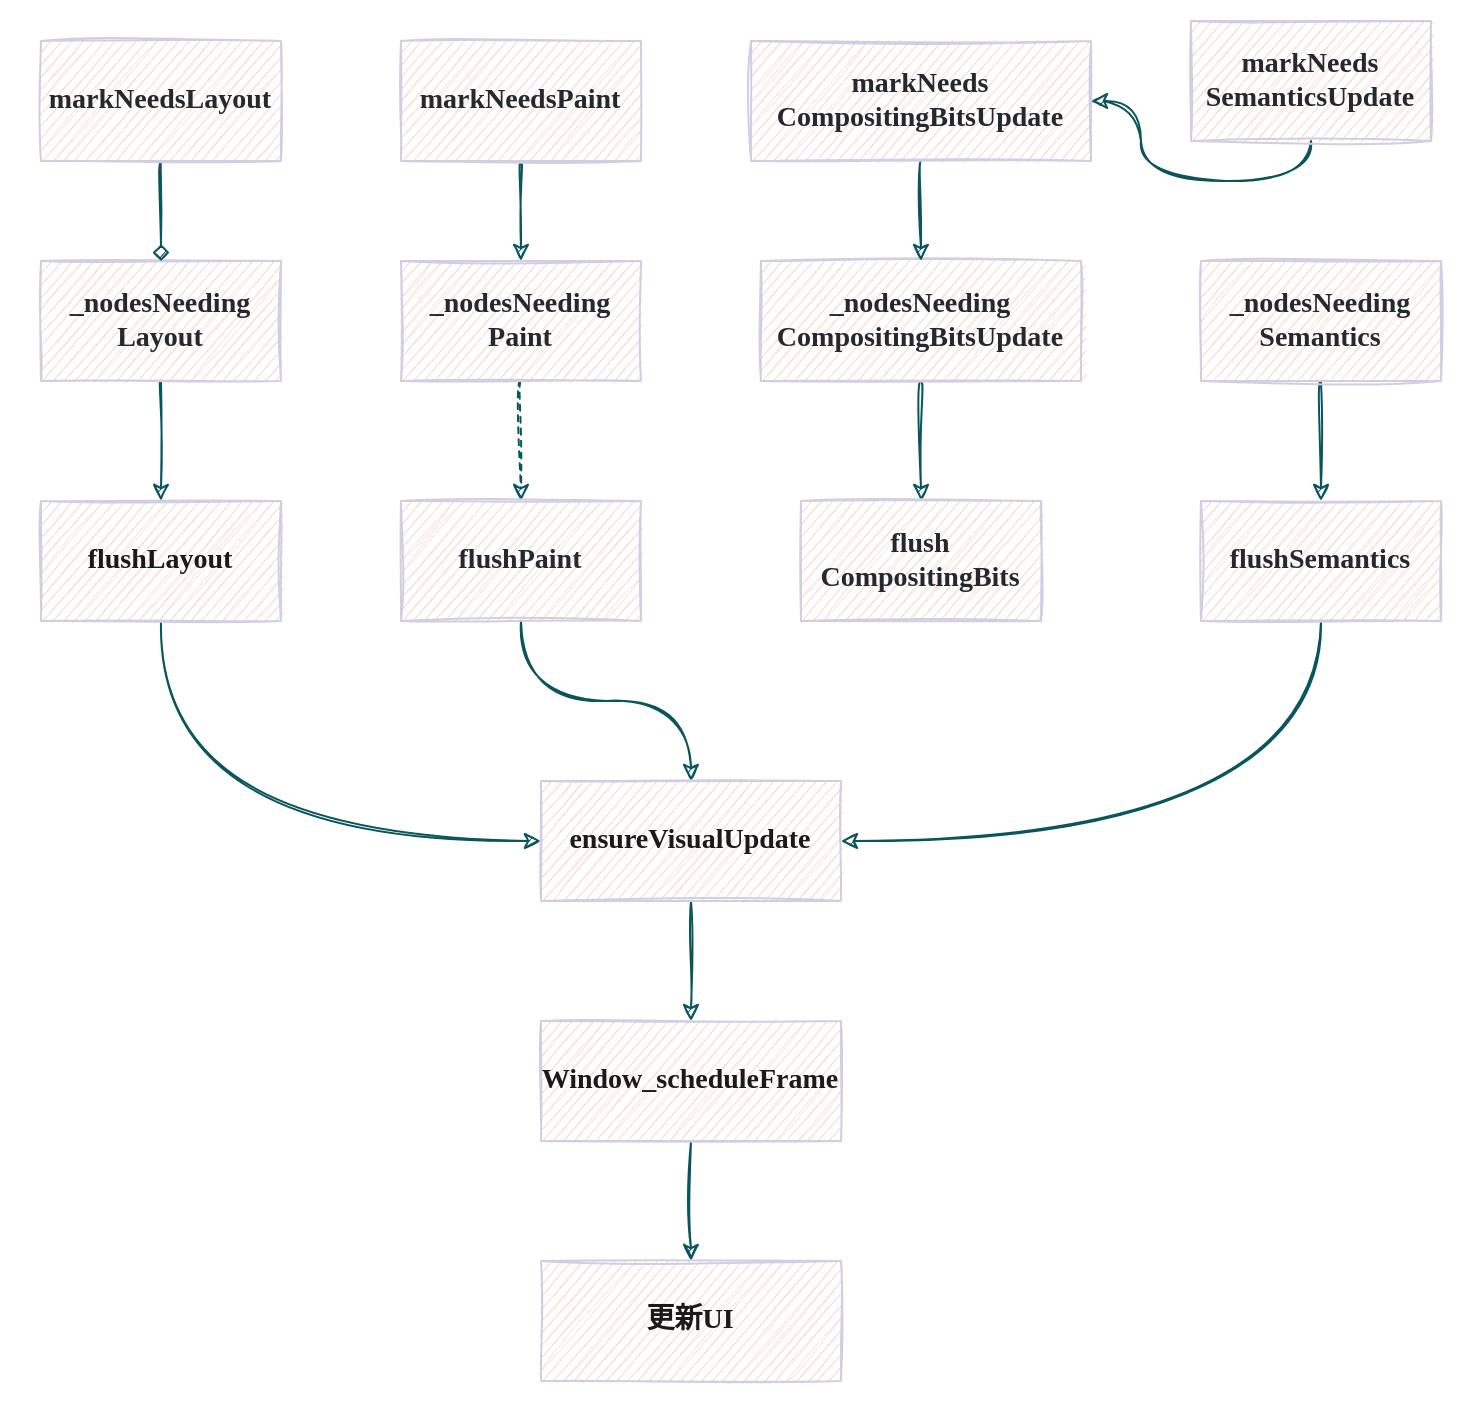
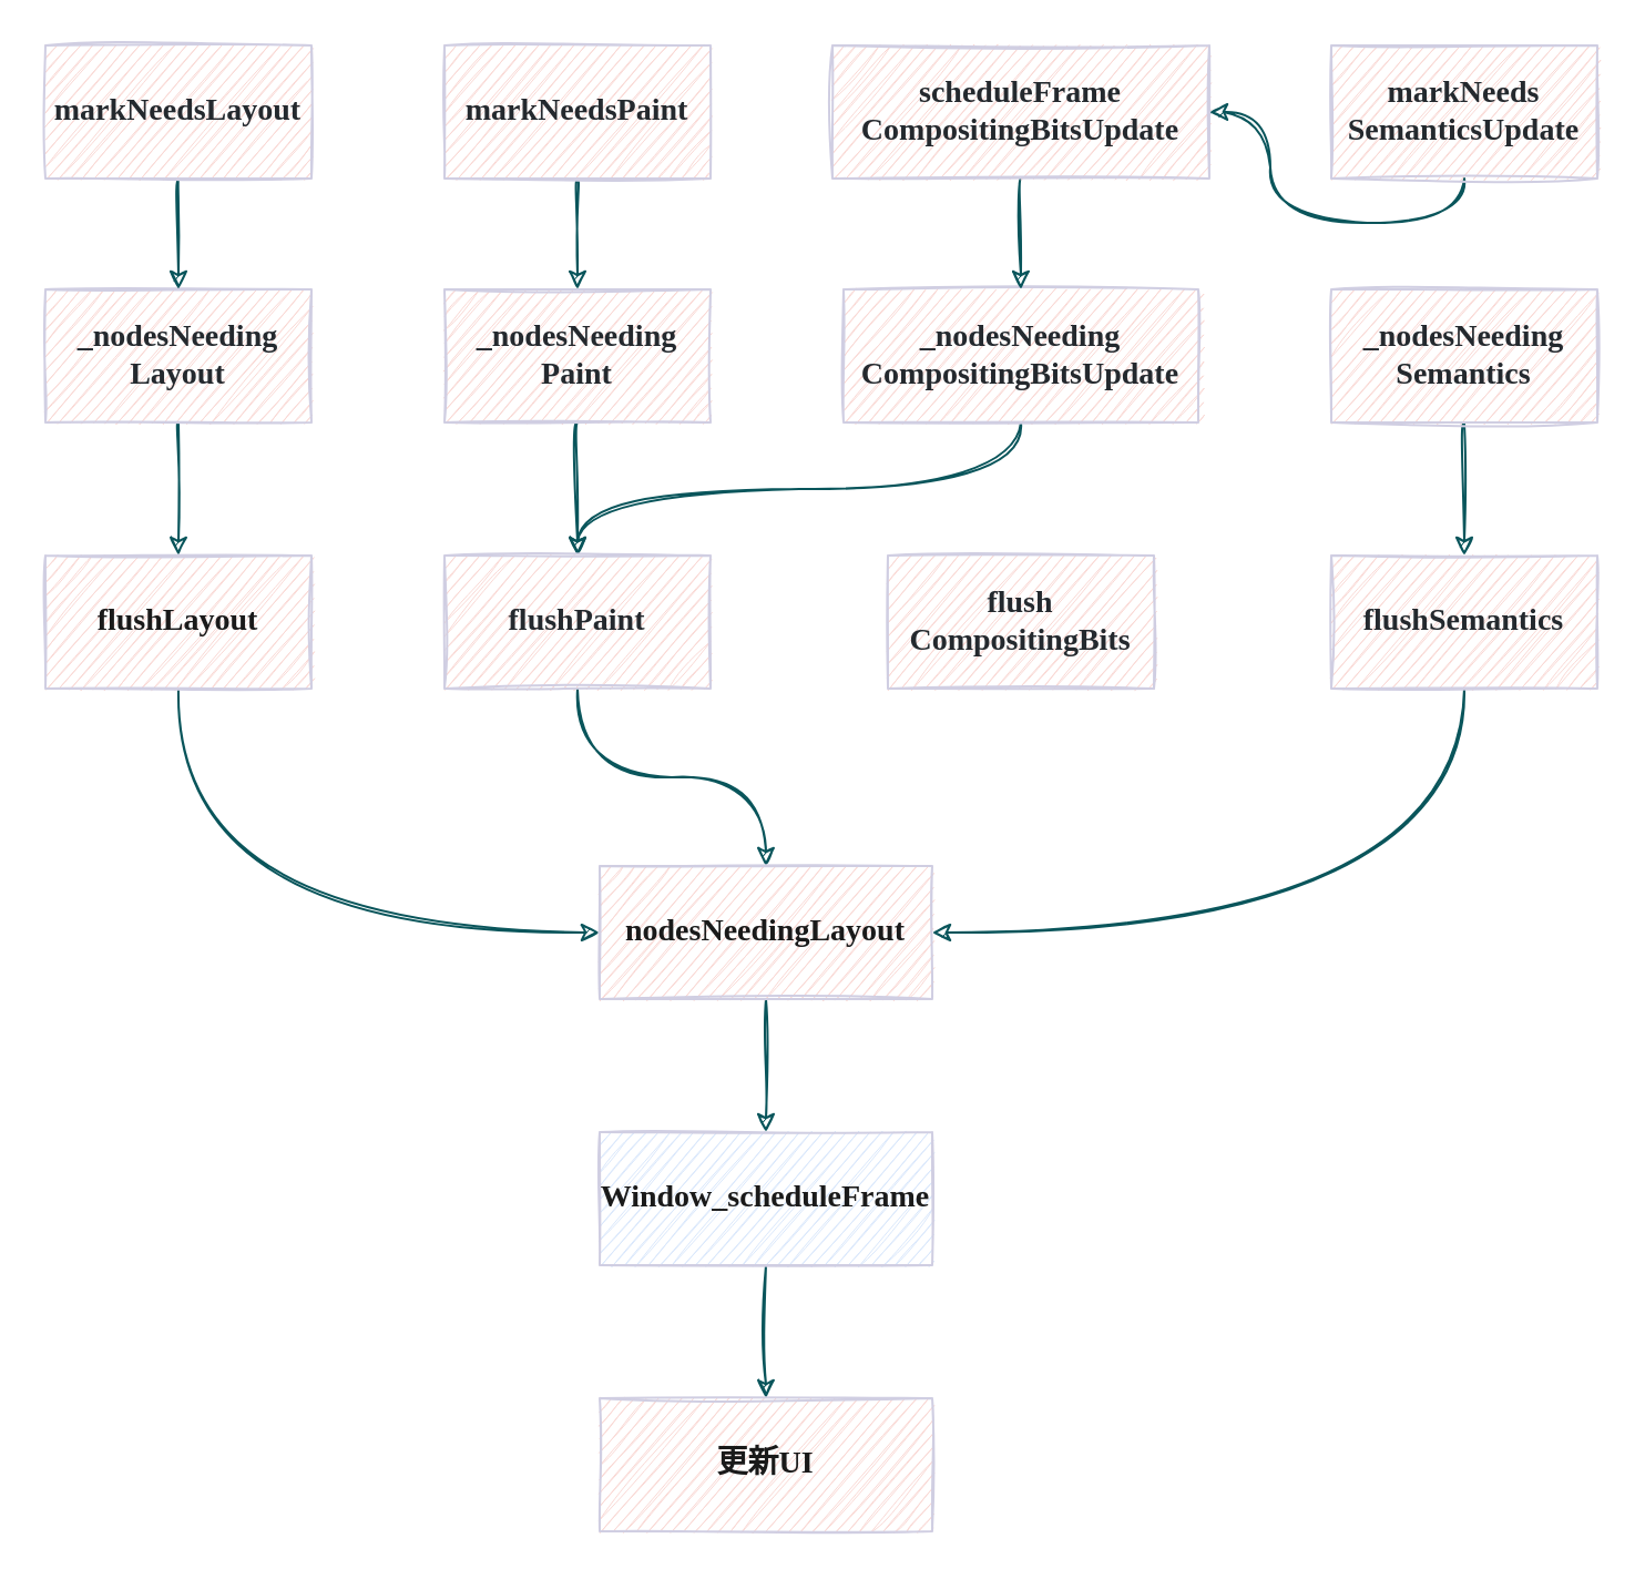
  <mxCell id="0" />
  <mxCell id="1" parent="0" />
- <mxCell id="2" style="edgeStyle=orthogonalEdgeStyle;orthogonalLoop=1;jettySize=auto;html=1;exitX=0.5;exitY=1;exitDx=0;exitDy=0;entryX=0.5;entryY=0;entryDx=0;entryDy=0;fontSize=14;fontStyle=1;fontFamily=Comic Sans MS;strokeColor=#09555B;fontColor=#1A1A1A;curved=1;sketch=1;dashed=1;" edge="1" parent="1" source="3" target="13"><mxGeometry relative="1" as="geometry" /></mxCell>
+ <mxCell id="2" style="edgeStyle=orthogonalEdgeStyle;orthogonalLoop=1;jettySize=auto;html=1;exitX=0.5;exitY=1;exitDx=0;exitDy=0;entryX=0.5;entryY=0;entryDx=0;entryDy=0;fontSize=14;fontStyle=1;fontFamily=Comic Sans MS;strokeColor=#09555B;fontColor=#1A1A1A;curved=1;sketch=1;" edge="1" parent="1" source="3" target="13"><mxGeometry relative="1" as="geometry" /></mxCell>
  <mxCell id="3" value="&lt;span style=&quot;color: rgb(36, 41, 46); font-size: 14px;&quot;&gt;_nodesNeeding&lt;br style=&quot;font-size: 14px;&quot;&gt;Paint&lt;/span&gt;" style="whiteSpace=wrap;html=1;fontSize=14;fontStyle=1;fontFamily=Comic Sans MS;fillColor=#FAD9D5;strokeColor=#D0CEE2;fontColor=#1A1A1A;sketch=1;" vertex="1" parent="1"><mxGeometry x="200" y="130" width="120" height="60" as="geometry" /></mxCell>
  <mxCell id="4" style="edgeStyle=orthogonalEdgeStyle;orthogonalLoop=1;jettySize=auto;html=1;exitX=0.5;exitY=1;exitDx=0;exitDy=0;entryX=0.5;entryY=0;entryDx=0;entryDy=0;fontSize=14;fontStyle=1;fontFamily=Comic Sans MS;strokeColor=#09555B;fontColor=#1A1A1A;curved=1;sketch=1;" edge="1" parent="1" source="5" target="11"><mxGeometry relative="1" as="geometry" /></mxCell>
  <mxCell id="5" value="&lt;span style=&quot;color: rgb(36, 41, 46); font-size: 14px;&quot;&gt;_nodesNeeding&lt;br style=&quot;font-size: 14px;&quot;&gt;Layout&lt;/span&gt;" style="whiteSpace=wrap;html=1;fontSize=14;fontStyle=1;fontFamily=Comic Sans MS;fillColor=#FAD9D5;strokeColor=#D0CEE2;fontColor=#1A1A1A;sketch=1;" vertex="1" parent="1"><mxGeometry x="20" y="130" width="120" height="60" as="geometry" /></mxCell>
- <mxCell id="6" style="edgeStyle=orthogonalEdgeStyle;orthogonalLoop=1;jettySize=auto;html=1;exitX=0.5;exitY=1;exitDx=0;exitDy=0;entryX=0.5;entryY=0;entryDx=0;entryDy=0;fontSize=14;fontStyle=1;fontFamily=Comic Sans MS;strokeColor=#09555B;fontColor=#1A1A1A;curved=1;sketch=1;" edge="1" parent="1" source="7" target="14"><mxGeometry relative="1" as="geometry" /></mxCell>
+ <mxCell id="6" style="edgeStyle=orthogonalEdgeStyle;orthogonalLoop=1;jettySize=auto;html=1;exitX=0.5;exitY=1;exitDx=0;exitDy=0;fontSize=14;fontStyle=1;fontFamily=Comic Sans MS;strokeColor=#09555B;fontColor=#1A1A1A;curved=1;sketch=1;" edge="1" parent="1" source="7" target="13"><mxGeometry relative="1" as="geometry" /></mxCell>
  <mxCell id="7" value="&lt;span style=&quot;color: rgb(36, 41, 46); font-size: 14px;&quot;&gt;_nodesNeeding&lt;br style=&quot;font-size: 14px;&quot;&gt;CompositingBitsUpdate&lt;/span&gt;" style="whiteSpace=wrap;html=1;fontSize=14;fontStyle=1;fontFamily=Comic Sans MS;fillColor=#FAD9D5;strokeColor=#D0CEE2;fontColor=#1A1A1A;sketch=1;" vertex="1" parent="1"><mxGeometry x="380" y="130" width="160" height="60" as="geometry" /></mxCell>
  <mxCell id="8" style="edgeStyle=orthogonalEdgeStyle;orthogonalLoop=1;jettySize=auto;html=1;exitX=0.5;exitY=1;exitDx=0;exitDy=0;entryX=0.5;entryY=0;entryDx=0;entryDy=0;fontSize=14;fontStyle=1;fontFamily=Comic Sans MS;strokeColor=#09555B;fontColor=#1A1A1A;curved=1;sketch=1;" edge="1" parent="1" source="9" target="16"><mxGeometry relative="1" as="geometry" /></mxCell>
  <mxCell id="9" value="&lt;span style=&quot;color: rgb(36, 41, 46); font-size: 14px;&quot;&gt;_nodesNeeding&lt;br style=&quot;font-size: 14px;&quot;&gt;Semantics&lt;/span&gt;" style="whiteSpace=wrap;html=1;fontSize=14;fontStyle=1;fontFamily=Comic Sans MS;fillColor=#FAD9D5;strokeColor=#D0CEE2;fontColor=#1A1A1A;sketch=1;" vertex="1" parent="1"><mxGeometry x="600" y="130" width="120" height="60" as="geometry" /></mxCell>
  <mxCell id="10" style="edgeStyle=orthogonalEdgeStyle;orthogonalLoop=1;jettySize=auto;html=1;exitX=0.5;exitY=1;exitDx=0;exitDy=0;entryX=0;entryY=0.5;entryDx=0;entryDy=0;fontFamily=Comic Sans MS;fontSize=14;strokeColor=#09555B;fontColor=#1A1A1A;curved=1;sketch=1;" edge="1" parent="1" source="11" target="26"><mxGeometry relative="1" as="geometry" /></mxCell>
  <mxCell id="11" value="flushLayout" style="whiteSpace=wrap;html=1;fontSize=14;fontStyle=1;fontFamily=Comic Sans MS;fillColor=#FAD9D5;strokeColor=#D0CEE2;fontColor=#1A1A1A;sketch=1;" vertex="1" parent="1"><mxGeometry x="20" y="250" width="120" height="60" as="geometry" /></mxCell>
  <mxCell id="12" style="edgeStyle=orthogonalEdgeStyle;rounded=1;orthogonalLoop=1;jettySize=auto;html=1;exitX=0.5;exitY=1;exitDx=0;exitDy=0;strokeColor=#09555B;fontColor=#1A1A1A;curved=1;sketch=1;" edge="1" parent="1" source="13" target="26"><mxGeometry relative="1" as="geometry" /></mxCell>
  <mxCell id="13" value="&lt;font color=&quot;#24292e&quot; style=&quot;font-size: 14px;&quot;&gt;&lt;span style=&quot;font-size: 14px;&quot;&gt;flushPaint&lt;/span&gt;&lt;/font&gt;" style="whiteSpace=wrap;html=1;fontSize=14;fontStyle=1;fontFamily=Comic Sans MS;fillColor=#FAD9D5;strokeColor=#D0CEE2;fontColor=#1A1A1A;sketch=1;" vertex="1" parent="1"><mxGeometry x="200" y="250" width="120" height="60" as="geometry" /></mxCell>
  <mxCell id="14" value="&lt;font color=&quot;#24292e&quot; style=&quot;font-size: 14px;&quot;&gt;&lt;span style=&quot;font-size: 14px;&quot;&gt;flush&lt;br style=&quot;font-size: 14px;&quot;&gt;CompositingBits&lt;/span&gt;&lt;/font&gt;" style="whiteSpace=wrap;html=1;fontSize=14;fontStyle=1;fontFamily=Comic Sans MS;fillColor=#FAD9D5;strokeColor=#D0CEE2;fontColor=#1A1A1A;sketch=1;" vertex="1" parent="1"><mxGeometry x="400" y="250" width="120" height="60" as="geometry" /></mxCell>
  <mxCell id="15" style="edgeStyle=orthogonalEdgeStyle;rounded=1;orthogonalLoop=1;jettySize=auto;html=1;exitX=0.5;exitY=1;exitDx=0;exitDy=0;entryX=1;entryY=0.5;entryDx=0;entryDy=0;strokeColor=#09555B;fontColor=#1A1A1A;curved=1;sketch=1;" edge="1" parent="1" source="16" target="26"><mxGeometry relative="1" as="geometry" /></mxCell>
  <mxCell id="16" value="&lt;font color=&quot;#24292e&quot; style=&quot;font-size: 14px;&quot;&gt;&lt;span style=&quot;font-size: 14px;&quot;&gt;flushSemantics&lt;/span&gt;&lt;/font&gt;" style="whiteSpace=wrap;html=1;fontSize=14;fontStyle=1;fontFamily=Comic Sans MS;fillColor=#FAD9D5;strokeColor=#D0CEE2;fontColor=#1A1A1A;sketch=1;" vertex="1" parent="1"><mxGeometry x="600" y="250" width="120" height="60" as="geometry" /></mxCell>
- <mxCell id="17" style="edgeStyle=orthogonalEdgeStyle;orthogonalLoop=1;jettySize=auto;html=1;exitX=0.5;exitY=1;exitDx=0;exitDy=0;fontSize=14;fontStyle=1;fontFamily=Comic Sans MS;strokeColor=#09555B;fontColor=#1A1A1A;curved=1;sketch=1;endArrow=diamond;" edge="1" parent="1" source="18" target="5"><mxGeometry relative="1" as="geometry" /></mxCell>
+ <mxCell id="17" style="edgeStyle=orthogonalEdgeStyle;orthogonalLoop=1;jettySize=auto;html=1;exitX=0.5;exitY=1;exitDx=0;exitDy=0;fontSize=14;fontStyle=1;fontFamily=Comic Sans MS;strokeColor=#09555B;fontColor=#1A1A1A;curved=1;sketch=1;" edge="1" parent="1" source="18" target="5"><mxGeometry relative="1" as="geometry" /></mxCell>
  <mxCell id="18" value="&lt;font color=&quot;#24292e&quot; style=&quot;font-size: 14px;&quot;&gt;&lt;span style=&quot;font-size: 14px;&quot;&gt;markNeedsLayout&lt;/span&gt;&lt;/font&gt;" style="whiteSpace=wrap;html=1;fontSize=14;fontStyle=1;fontFamily=Comic Sans MS;fillColor=#FAD9D5;strokeColor=#D0CEE2;fontColor=#1A1A1A;sketch=1;" vertex="1" parent="1"><mxGeometry x="20" y="20" width="120" height="60" as="geometry" /></mxCell>
  <mxCell id="19" style="edgeStyle=orthogonalEdgeStyle;orthogonalLoop=1;jettySize=auto;html=1;exitX=0.5;exitY=1;exitDx=0;exitDy=0;entryX=0.5;entryY=0;entryDx=0;entryDy=0;fontSize=14;fontStyle=1;fontFamily=Comic Sans MS;strokeColor=#09555B;fontColor=#1A1A1A;curved=1;sketch=1;" edge="1" parent="1" source="20" target="3"><mxGeometry relative="1" as="geometry" /></mxCell>
  <mxCell id="20" value="&lt;font color=&quot;#24292e&quot; style=&quot;font-size: 14px;&quot;&gt;&lt;span style=&quot;font-size: 14px;&quot;&gt;markNeedsPaint&lt;/span&gt;&lt;/font&gt;" style="whiteSpace=wrap;html=1;fontSize=14;fontStyle=1;fontFamily=Comic Sans MS;fillColor=#FAD9D5;strokeColor=#D0CEE2;fontColor=#1A1A1A;sketch=1;" vertex="1" parent="1"><mxGeometry x="200" y="20" width="120" height="60" as="geometry" /></mxCell>
  <mxCell id="21" style="edgeStyle=orthogonalEdgeStyle;orthogonalLoop=1;jettySize=auto;html=1;exitX=0.5;exitY=1;exitDx=0;exitDy=0;fontSize=14;fontStyle=1;fontFamily=Comic Sans MS;strokeColor=#09555B;fontColor=#1A1A1A;curved=1;sketch=1;" edge="1" parent="1" source="22" target="24"><mxGeometry relative="1" as="geometry" /></mxCell>
- <mxCell id="22" value="&lt;font color=&quot;#24292e&quot; style=&quot;font-size: 14px;&quot;&gt;&lt;span style=&quot;font-size: 14px;&quot;&gt;markNeeds&lt;br style=&quot;font-size: 14px;&quot;&gt;SemanticsUpdate&lt;/span&gt;&lt;/font&gt;" style="whiteSpace=wrap;html=1;fontSize=14;fontStyle=1;fontFamily=Comic Sans MS;fillColor=#FAD9D5;strokeColor=#D0CEE2;fontColor=#1A1A1A;sketch=1;" vertex="1" parent="1"><mxGeometry x="595" y="10" width="120" height="60" as="geometry" /></mxCell>
+ <mxCell id="22" value="&lt;font color=&quot;#24292e&quot; style=&quot;font-size: 14px;&quot;&gt;&lt;span style=&quot;font-size: 14px;&quot;&gt;markNeeds&lt;br style=&quot;font-size: 14px;&quot;&gt;SemanticsUpdate&lt;/span&gt;&lt;/font&gt;" style="whiteSpace=wrap;html=1;fontSize=14;fontStyle=1;fontFamily=Comic Sans MS;fillColor=#FAD9D5;strokeColor=#D0CEE2;fontColor=#1A1A1A;sketch=1;" vertex="1" parent="1"><mxGeometry x="600" y="20" width="120" height="60" as="geometry" /></mxCell>
  <mxCell id="23" style="edgeStyle=orthogonalEdgeStyle;orthogonalLoop=1;jettySize=auto;html=1;exitX=0.5;exitY=1;exitDx=0;exitDy=0;entryX=0.5;entryY=0;entryDx=0;entryDy=0;fontSize=14;fontStyle=1;fontFamily=Comic Sans MS;strokeColor=#09555B;fontColor=#1A1A1A;curved=1;sketch=1;" edge="1" parent="1" source="24" target="7"><mxGeometry relative="1" as="geometry" /></mxCell>
- <mxCell id="24" value="&lt;font color=&quot;#24292e&quot; style=&quot;font-size: 14px;&quot;&gt;&lt;span style=&quot;font-size: 14px;&quot;&gt;markNeeds&lt;br style=&quot;font-size: 14px;&quot;&gt;CompositingBitsUpdate&lt;/span&gt;&lt;/font&gt;" style="whiteSpace=wrap;html=1;fontSize=14;fontStyle=1;fontFamily=Comic Sans MS;fillColor=#FAD9D5;strokeColor=#D0CEE2;fontColor=#1A1A1A;sketch=1;" vertex="1" parent="1"><mxGeometry x="375" y="20" width="170" height="60" as="geometry" /></mxCell>
+ <mxCell id="24" value="&lt;font color=&quot;#24292e&quot; style=&quot;font-size: 14px;&quot;&gt;&lt;span style=&quot;font-size: 14px;&quot;&gt;scheduleFrame&lt;br style=&quot;font-size: 14px;&quot;&gt;CompositingBitsUpdate&lt;/span&gt;&lt;/font&gt;" style="whiteSpace=wrap;html=1;fontSize=14;fontStyle=1;fontFamily=Comic Sans MS;fillColor=#FAD9D5;strokeColor=#D0CEE2;fontColor=#1A1A1A;sketch=1;" vertex="1" parent="1"><mxGeometry x="375" y="20" width="170" height="60" as="geometry" /></mxCell>
  <mxCell id="25" style="edgeStyle=orthogonalEdgeStyle;curved=1;rounded=1;orthogonalLoop=1;jettySize=auto;html=1;exitX=0.5;exitY=1;exitDx=0;exitDy=0;strokeColor=#09555B;fontColor=#1A1A1A;sketch=1;" edge="1" parent="1" source="26"><mxGeometry relative="1" as="geometry"><mxPoint x="345" y="510" as="targetPoint" /></mxGeometry></mxCell>
- <mxCell id="26" value="ensureVisualUpdate" style="whiteSpace=wrap;html=1;fontSize=14;fontStyle=1;fontFamily=Comic Sans MS;fillColor=#FAD9D5;strokeColor=#D0CEE2;fontColor=#1A1A1A;sketch=1;" vertex="1" parent="1"><mxGeometry x="270" y="390" width="150" height="60" as="geometry" /></mxCell>
+ <mxCell id="26" value="nodesNeedingLayout" style="whiteSpace=wrap;html=1;fontSize=14;fontStyle=1;fontFamily=Comic Sans MS;fillColor=#FAD9D5;strokeColor=#D0CEE2;fontColor=#1A1A1A;sketch=1;" vertex="1" parent="1"><mxGeometry x="270" y="390" width="150" height="60" as="geometry" /></mxCell>
  <mxCell id="27" style="edgeStyle=orthogonalEdgeStyle;curved=1;rounded=1;orthogonalLoop=1;jettySize=auto;html=1;exitX=0.5;exitY=1;exitDx=0;exitDy=0;strokeColor=#09555B;fontColor=#1A1A1A;sketch=1;" edge="1" parent="1" source="28"><mxGeometry relative="1" as="geometry"><mxPoint x="345" y="630" as="targetPoint" /></mxGeometry></mxCell>
- <mxCell id="28" value="Window_scheduleFrame" style="whiteSpace=wrap;html=1;fontSize=14;fontStyle=1;fontFamily=Comic Sans MS;fillColor=#FAD9D5;strokeColor=#D0CEE2;fontColor=#1A1A1A;sketch=1;" vertex="1" parent="1"><mxGeometry x="270" y="510" width="150" height="60" as="geometry" /></mxCell>
+ <mxCell id="28" value="Window_scheduleFrame" style="whiteSpace=wrap;html=1;fontSize=14;fontStyle=1;fontFamily=Comic Sans MS;fillColor=#dae8fc;strokeColor=#D0CEE2;fontColor=#1A1A1A;sketch=1;" vertex="1" parent="1"><mxGeometry x="270" y="510" width="150" height="60" as="geometry" /></mxCell>
  <mxCell id="29" value="更新UI" style="whiteSpace=wrap;html=1;fontSize=14;fontStyle=1;fontFamily=Comic Sans MS;fillColor=#FAD9D5;strokeColor=#D0CEE2;fontColor=#1A1A1A;sketch=1;" vertex="1" parent="1"><mxGeometry x="270" y="630" width="150" height="60" as="geometry" /></mxCell>
